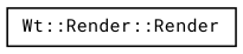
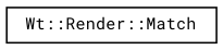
  digraph {
    rankdir=LR
    fontname="Roboto Mono"
-   n1 [color=black fillcolor=white fontname="Roboto Mono" fontsize=10 height=0.2 label="Wt::Render::Render" shape=record style=filled width=0.4]
+   n1 [color=black fillcolor=white fontname="Roboto Mono" fontsize=10 height=0.2 label="Wt::Render::Match" shape=record style=filled width=0.4]
  }
